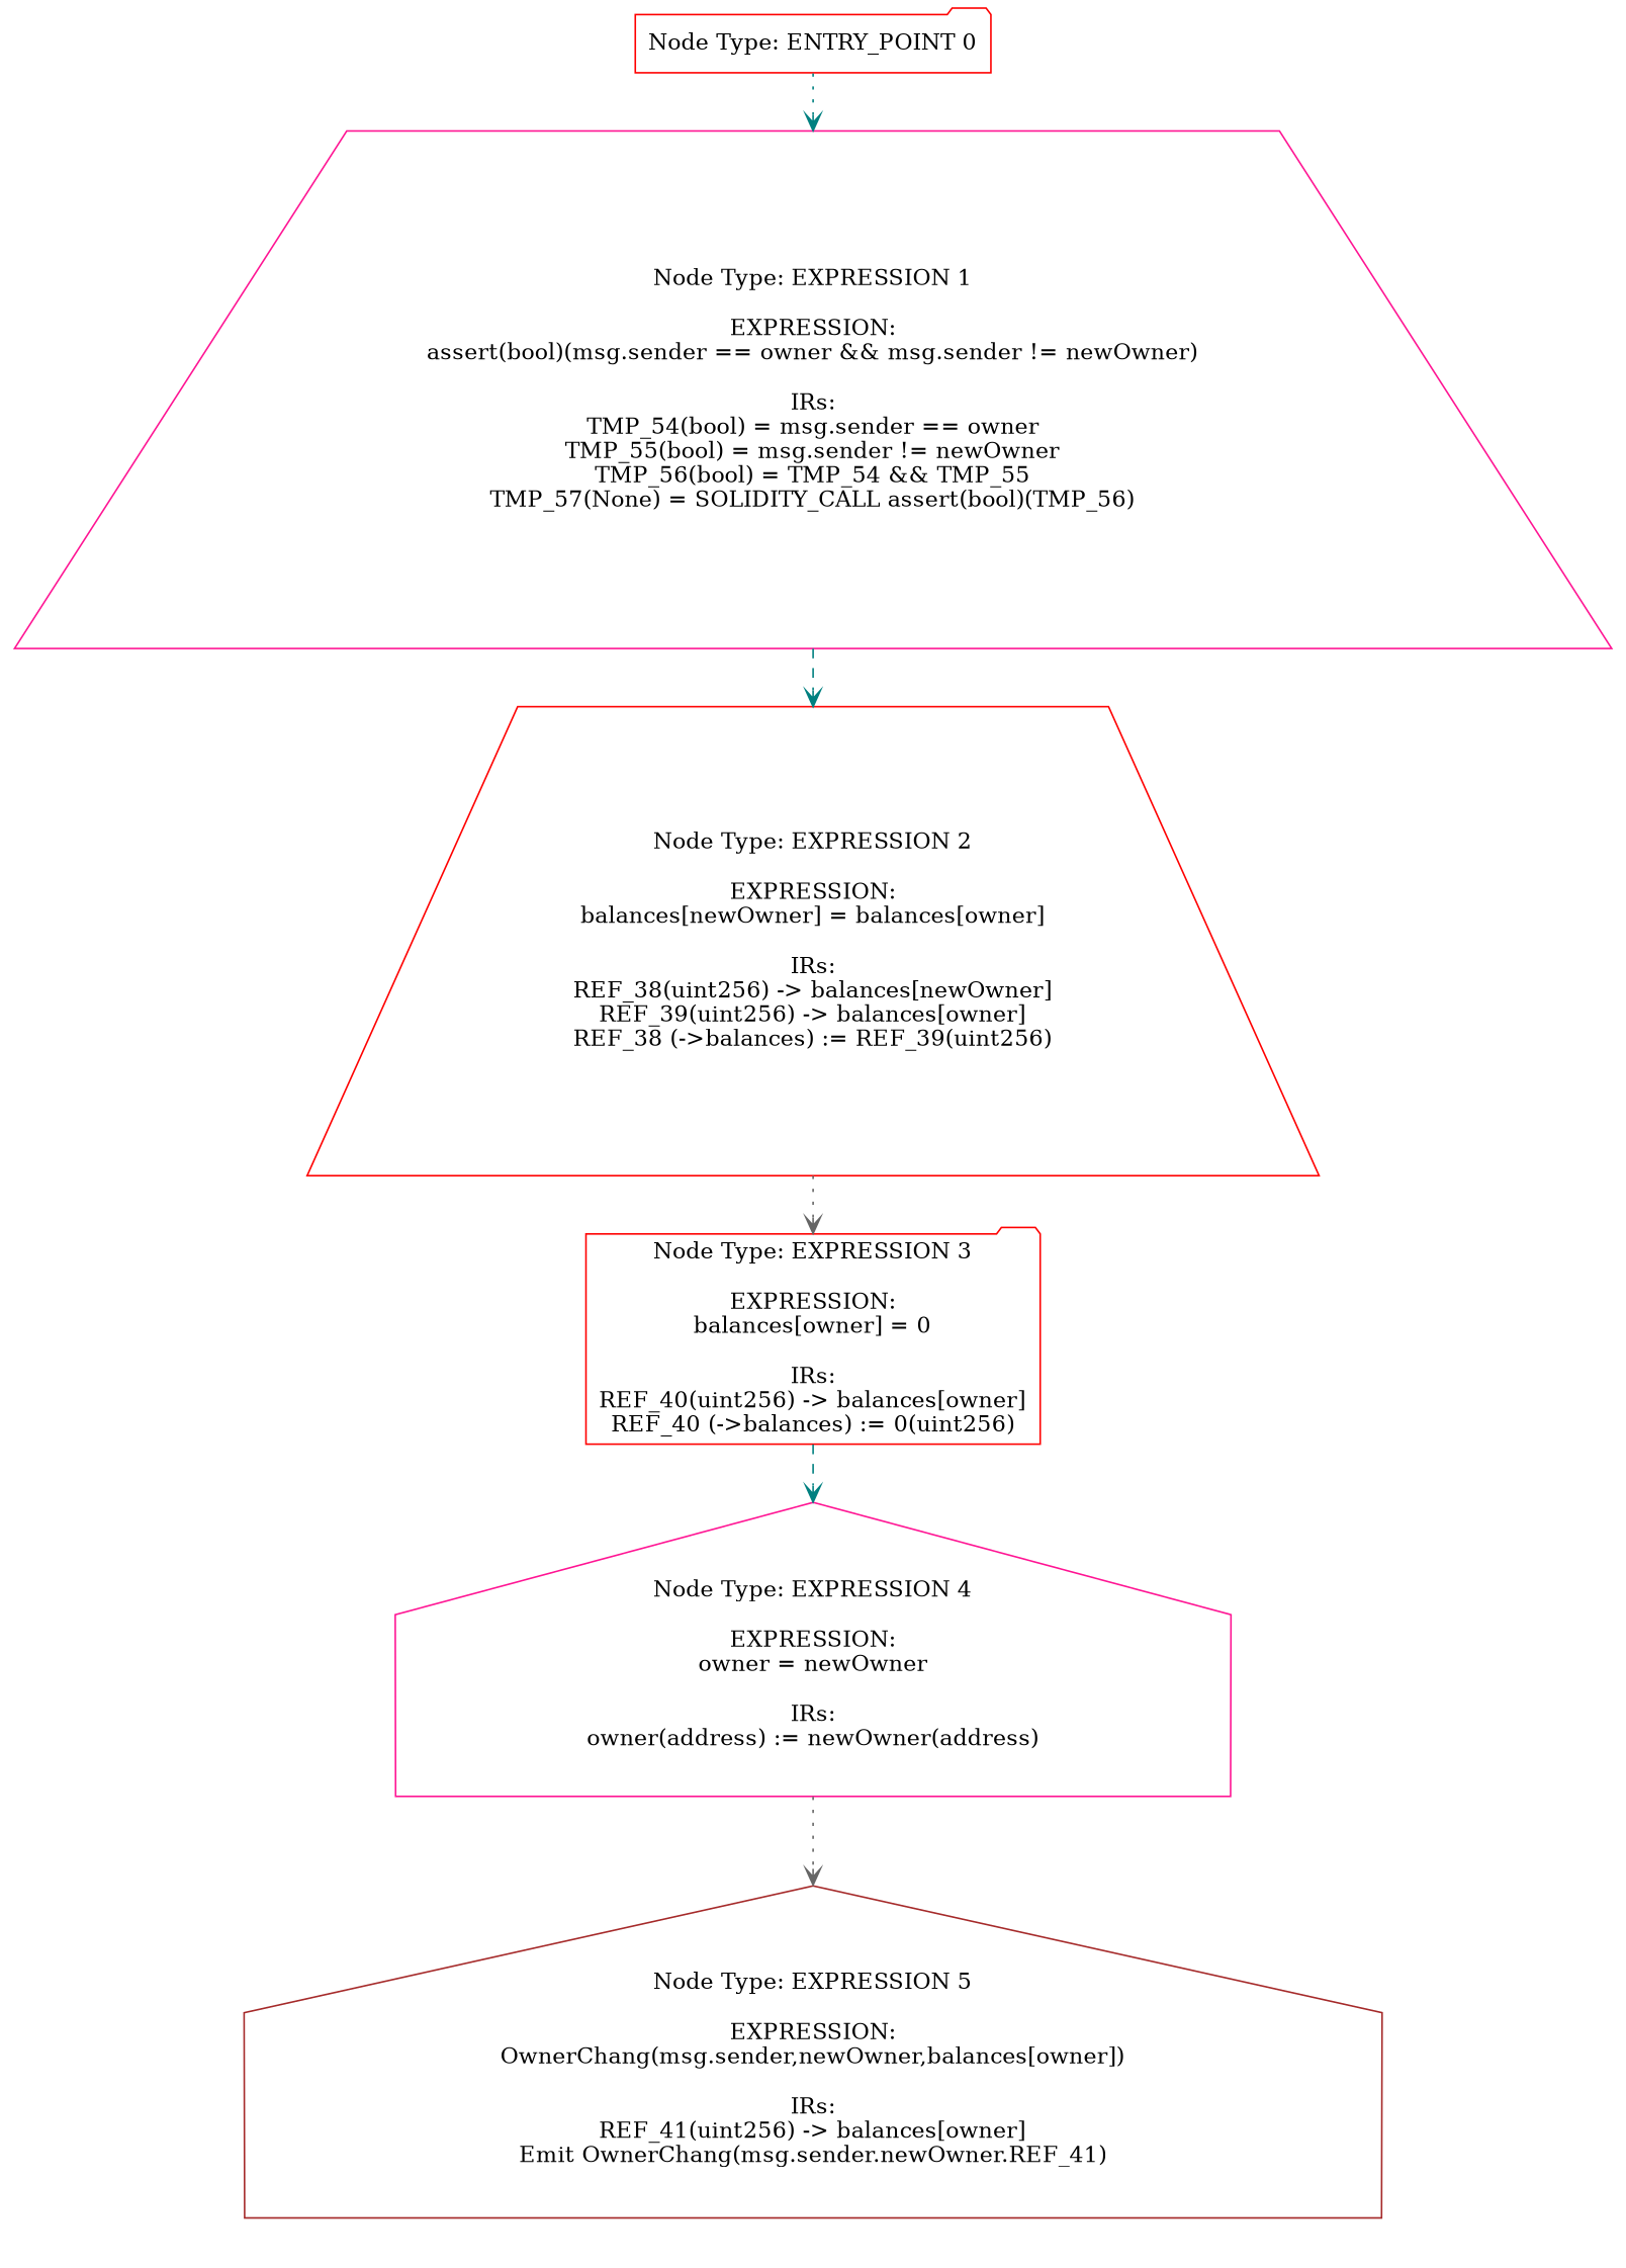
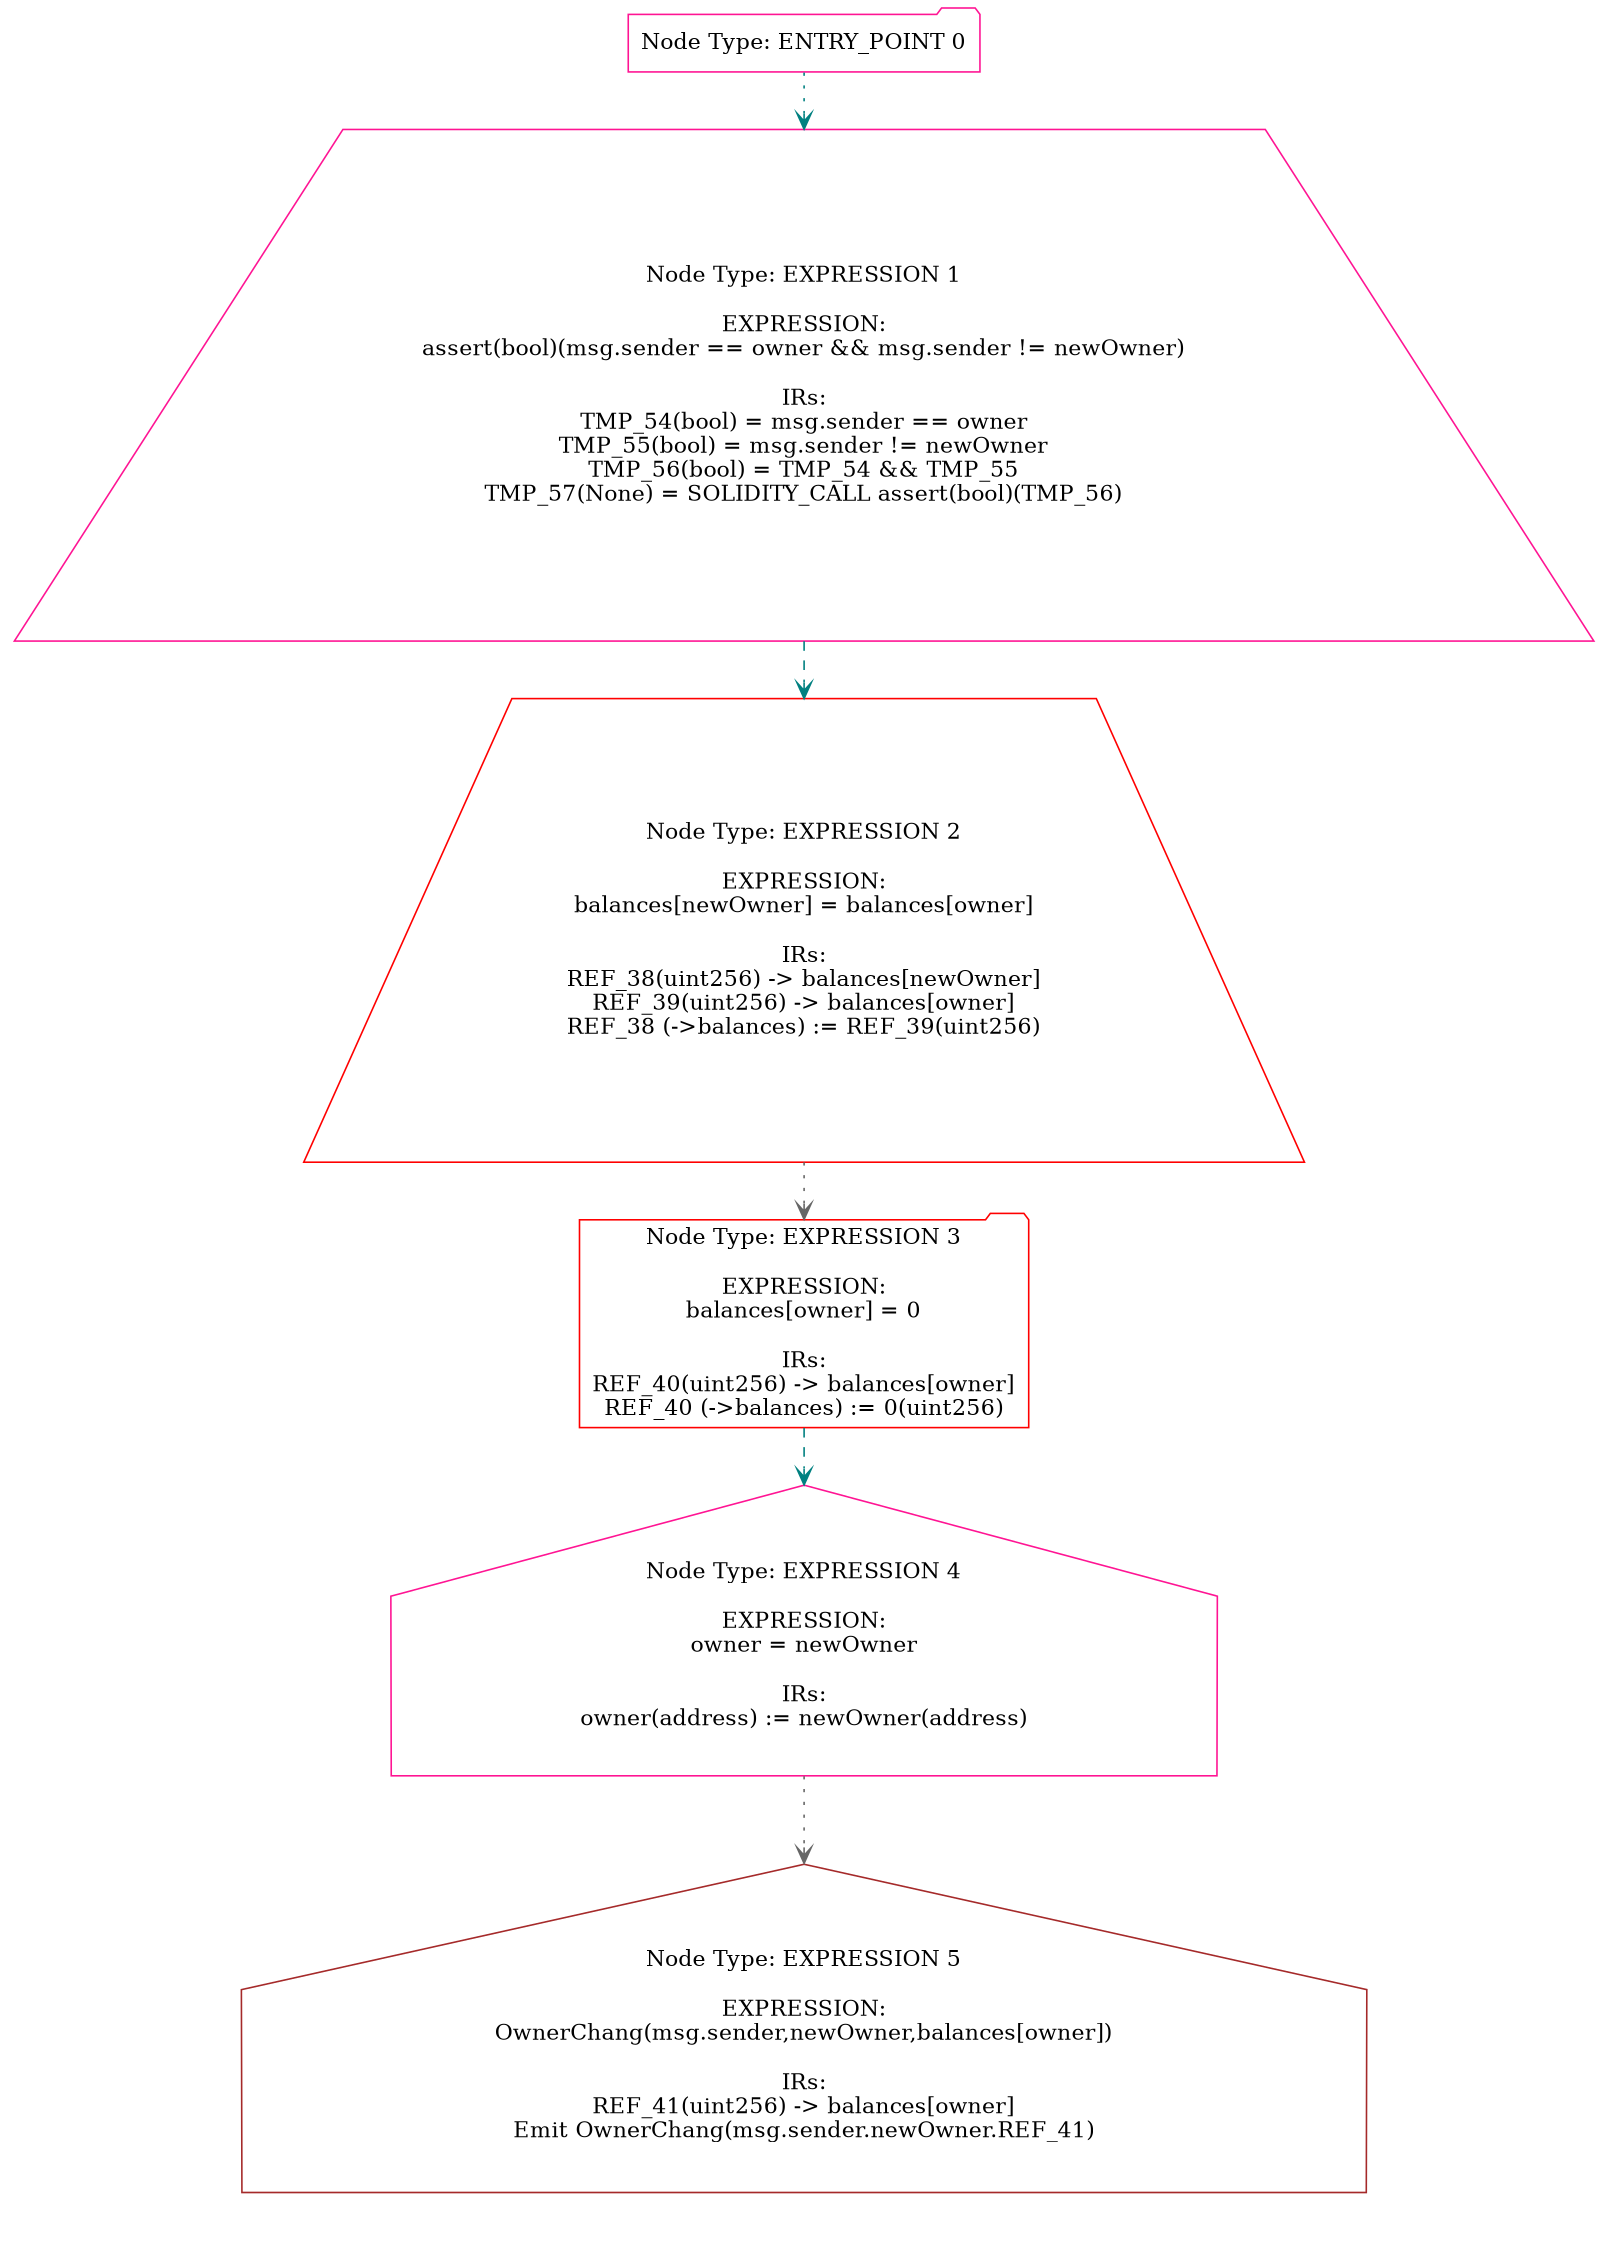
  digraph {
    node [color=deeppink shape=folder]
    edge [color=teal style=dotted arrowhead=vee]
-   n1 [label="Node Type: ENTRY_POINT 0\n" color=red]
+   n1 [label="Node Type: ENTRY_POINT 0\n"]
    n2 [label="Node Type: EXPRESSION 1\n\nEXPRESSION:\nassert(bool)(msg.sender == owner && msg.sender != newOwner)\n\nIRs:\nTMP_54(bool) = msg.sender == owner\nTMP_55(bool) = msg.sender != newOwner\nTMP_56(bool) = TMP_54 && TMP_55\nTMP_57(None) = SOLIDITY_CALL assert(bool)(TMP_56)" shape=trapezium]
    n3 [label="Node Type: EXPRESSION 2\n\nEXPRESSION:\nbalances[newOwner] = balances[owner]\n\nIRs:\nREF_38(uint256) -> balances[newOwner]\nREF_39(uint256) -> balances[owner]\nREF_38 (->balances) := REF_39(uint256)" color=red shape=trapezium]
    n4 [label="Node Type: EXPRESSION 3\n\nEXPRESSION:\nbalances[owner] = 0\n\nIRs:\nREF_40(uint256) -> balances[owner]\nREF_40 (->balances) := 0(uint256)" color=red]
    n5 [label="Node Type: EXPRESSION 4\n\nEXPRESSION:\nowner = newOwner\n\nIRs:\nowner(address) := newOwner(address)" shape=house]
    n6 [label="Node Type: EXPRESSION 5\n\nEXPRESSION:\nOwnerChang(msg.sender,newOwner,balances[owner])\n\nIRs:\nREF_41(uint256) -> balances[owner]\nEmit OwnerChang(msg.sender.newOwner.REF_41)" color=brown shape=house]
    n1 -> n2
    n2 -> n3 [style=dashed]
    n3 -> n4 [color=gray40]
    n4 -> n5 [style=dashed]
    n5 -> n6 [color=gray40]
  }
